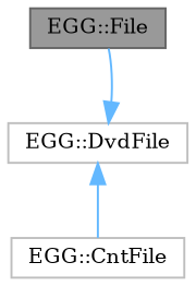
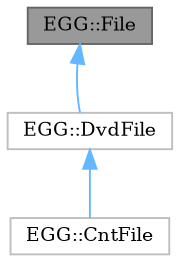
  digraph {
    fontname="DejaVu Serif"
    node [color=grey75 fillcolor=white fontname="DejaVu Serif" fontsize=10 shape=box style=filled]
    edge [color=steelblue1 dir=back fontname="DejaVu Serif" fontsize=10 labelfontname=FreeMono labelfontsize=10 style=solid]
    n1 [color=gray40 fillcolor=grey60 fontcolor=black height=0.2 label="EGG::File" width=0.4]
    n2 [height=0.2 label="EGG::DvdFile" width=0.4]
    n3 [height=0.2 label="EGG::CntFile" width=0.4]
-   n2 -> n1
+   n1 -> n2
    n2 -> n3
  }
